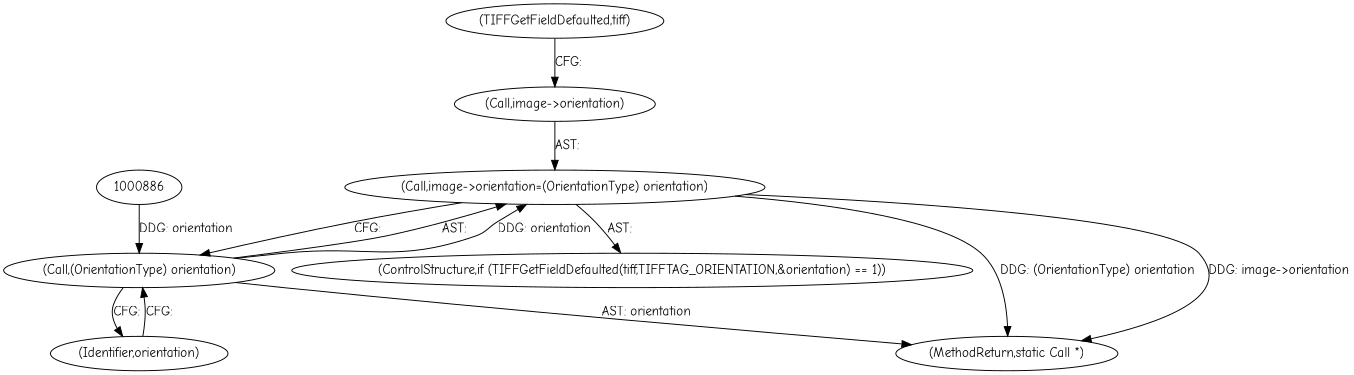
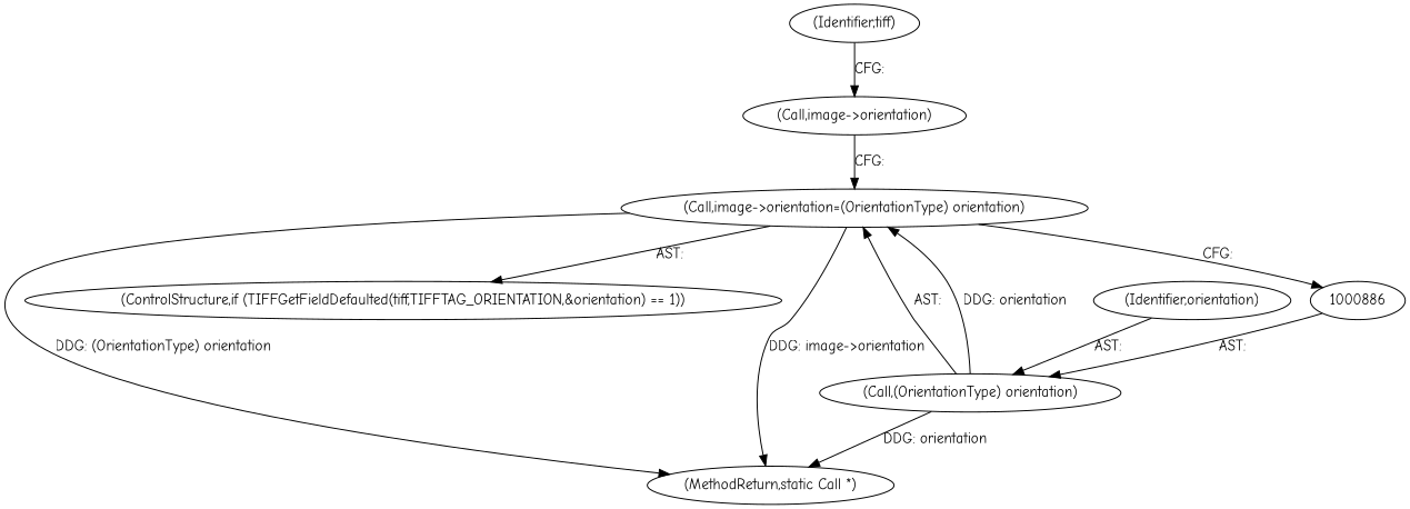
  digraph {
    fontname="Comic Neue"
    node [fontname="Comic Neue"]
    edge [fontname="Comic Neue"]
    n1 [label="(Call,image->orientation=(OrientationType) orientation)"]
    n2 [label="(Call,(OrientationType) orientation)"]
    n3 [label="(ControlStructure,if (TIFFGetFieldDefaulted(tiff,TIFFTAG_ORIENTATION,&orientation) == 1))"]
    n4 [label="(MethodReturn,static Call *)"]
    n5 [label="(Identifier,orientation)"]
    n6 [label="(Call,image->orientation)"]
-   n7 [label="(TIFFGetFieldDefaulted,tiff)"]
+   n7 [label="(Identifier,tiff)"]
    1000886
-   n1 -> n2 [label="CFG: "]
+   n1 -> 1000886 [label="CFG: "]
    n1 -> n3 [label="AST: "]
    n1 -> n4 [label="DDG: (OrientationType) orientation"]
    n1 -> n4 [label="DDG: image->orientation"]
    n2 -> n1 [label="AST: "]
    n2 -> n1 [label="DDG: orientation"]
-   n2 -> n4 [label="AST: orientation"]
-   n2 -> n5 [label="CFG: "]
-   n5 -> n2 [label="CFG: "]
-   n6 -> n1 [label="AST: "]
+   n2 -> n4 [label="DDG: orientation"]
+   n5 -> n2 [label="AST: "]
+   n6 -> n1 [label="CFG: "]
    n7 -> n6 [label="CFG: "]
-   1000886 -> n2 [label="DDG: orientation"]
+   1000886 -> n2 [label="AST: "]
  }
